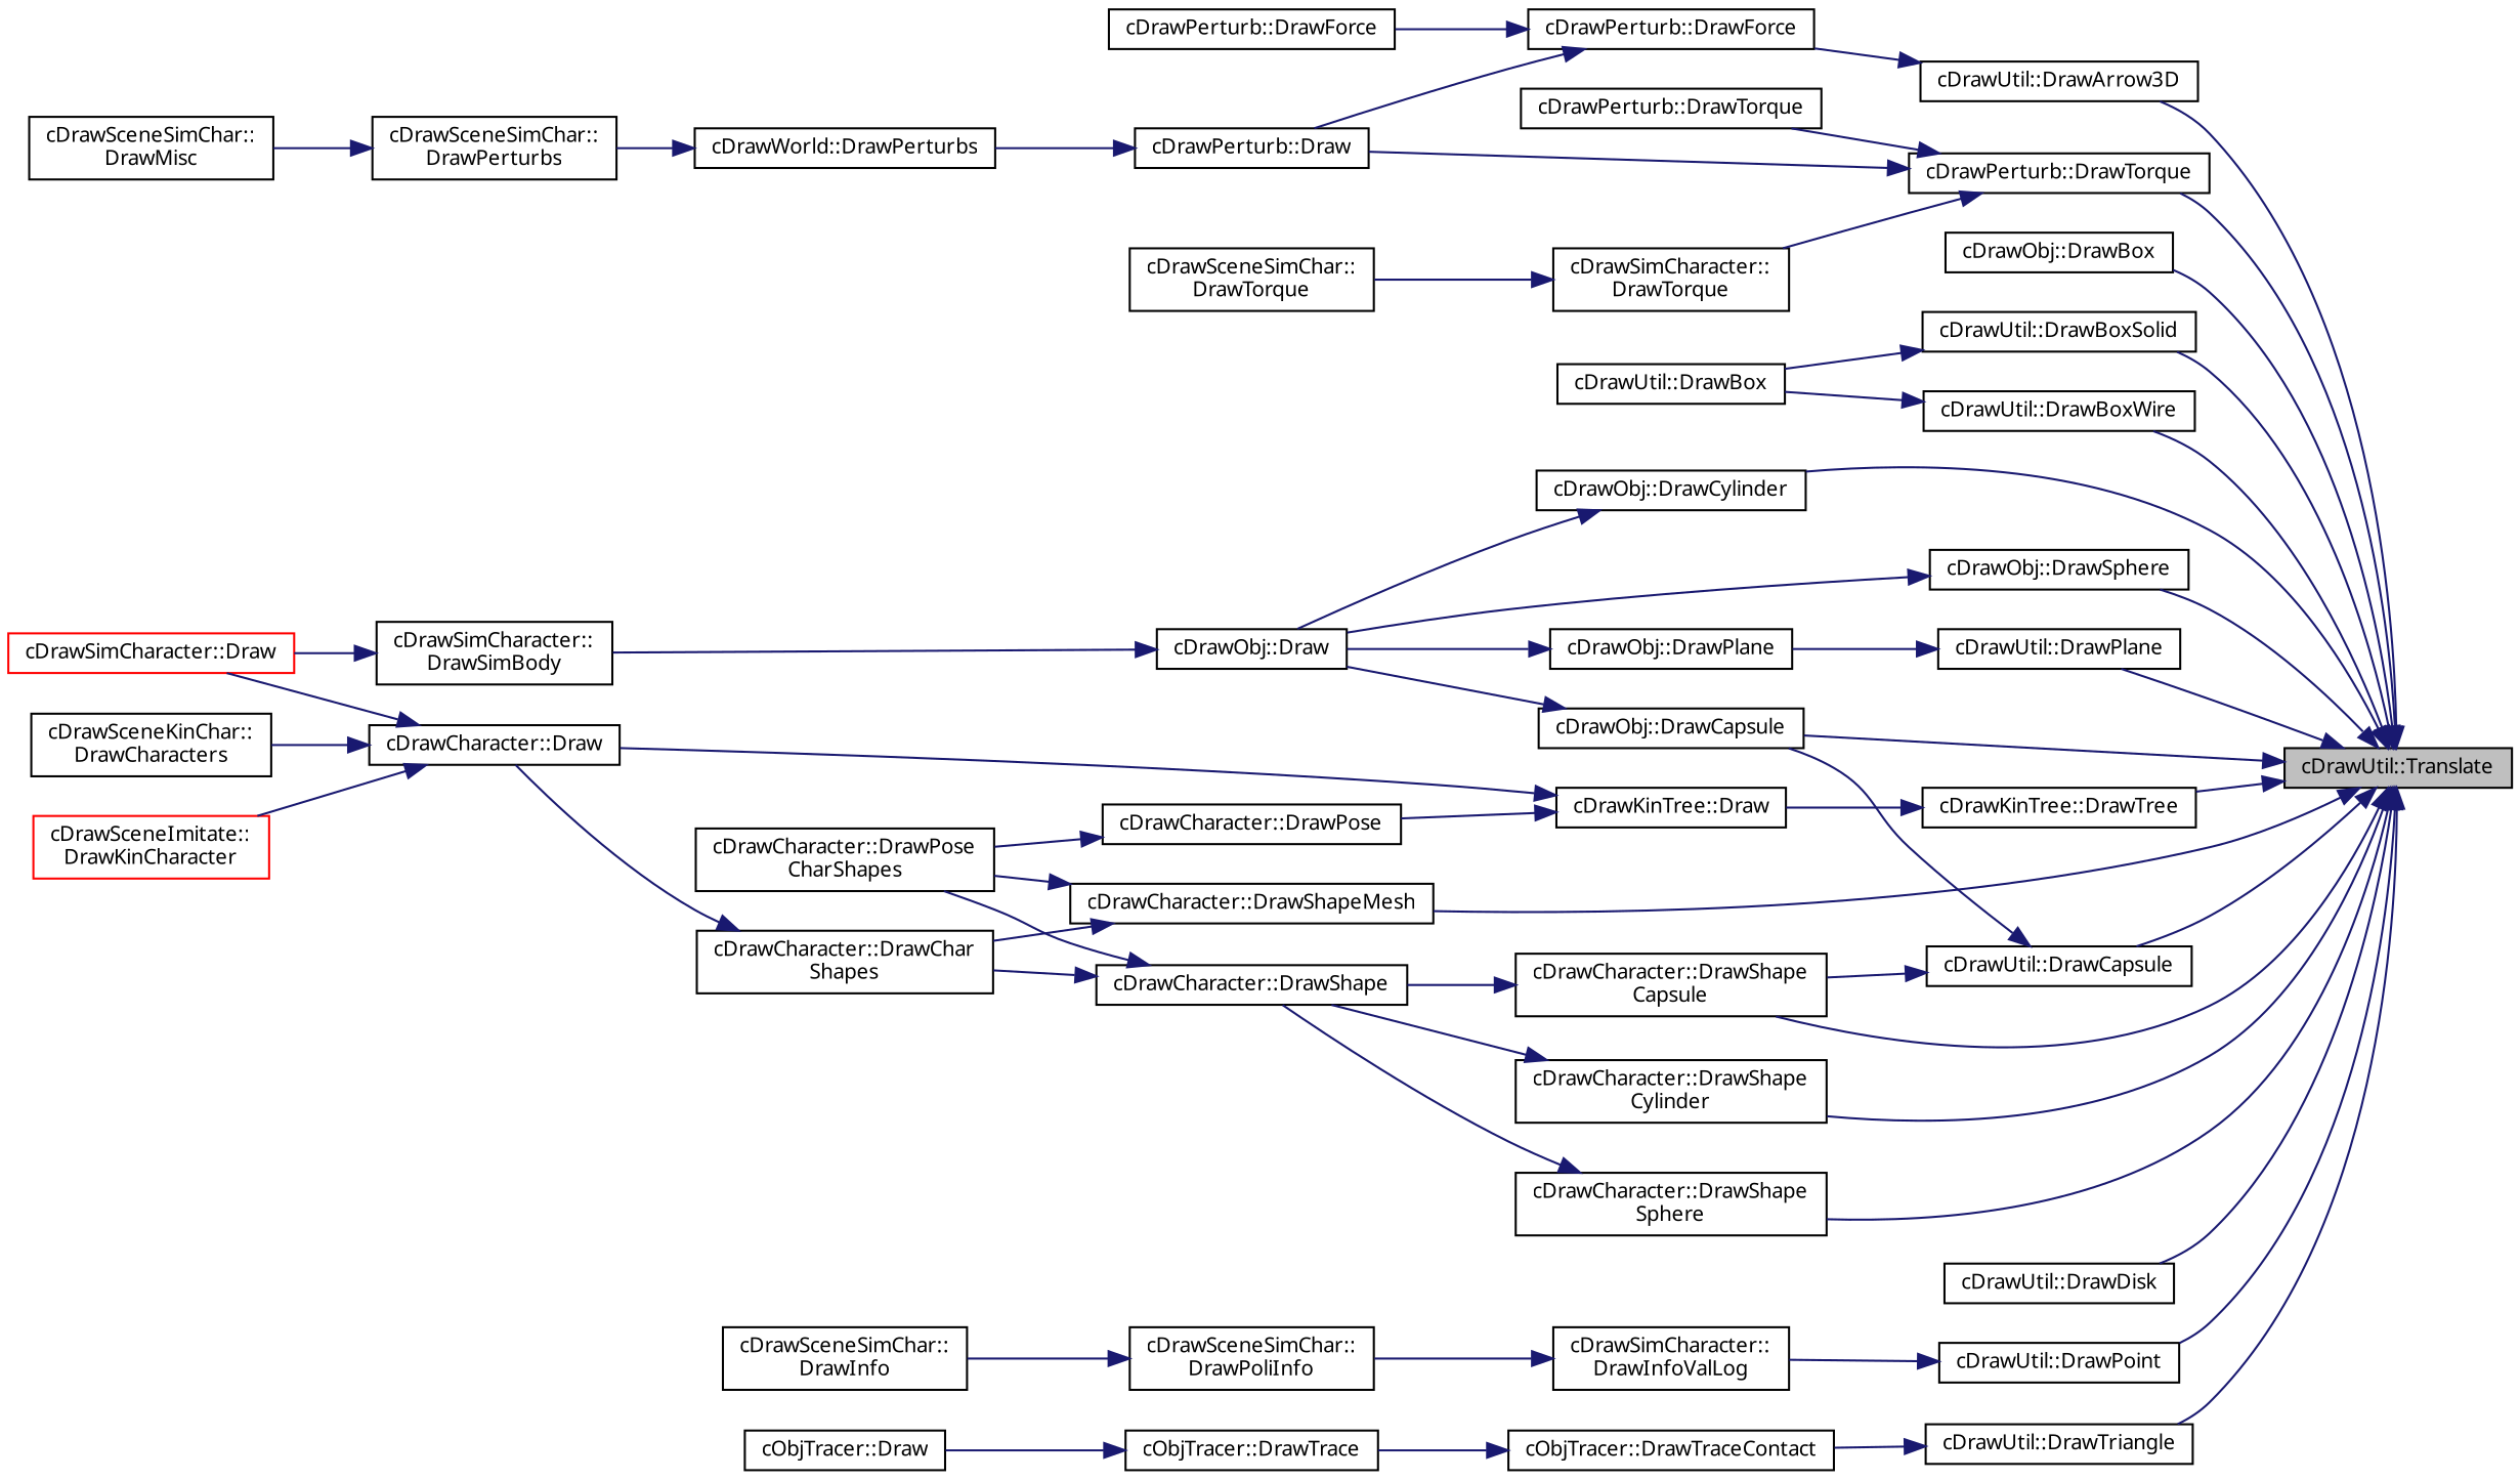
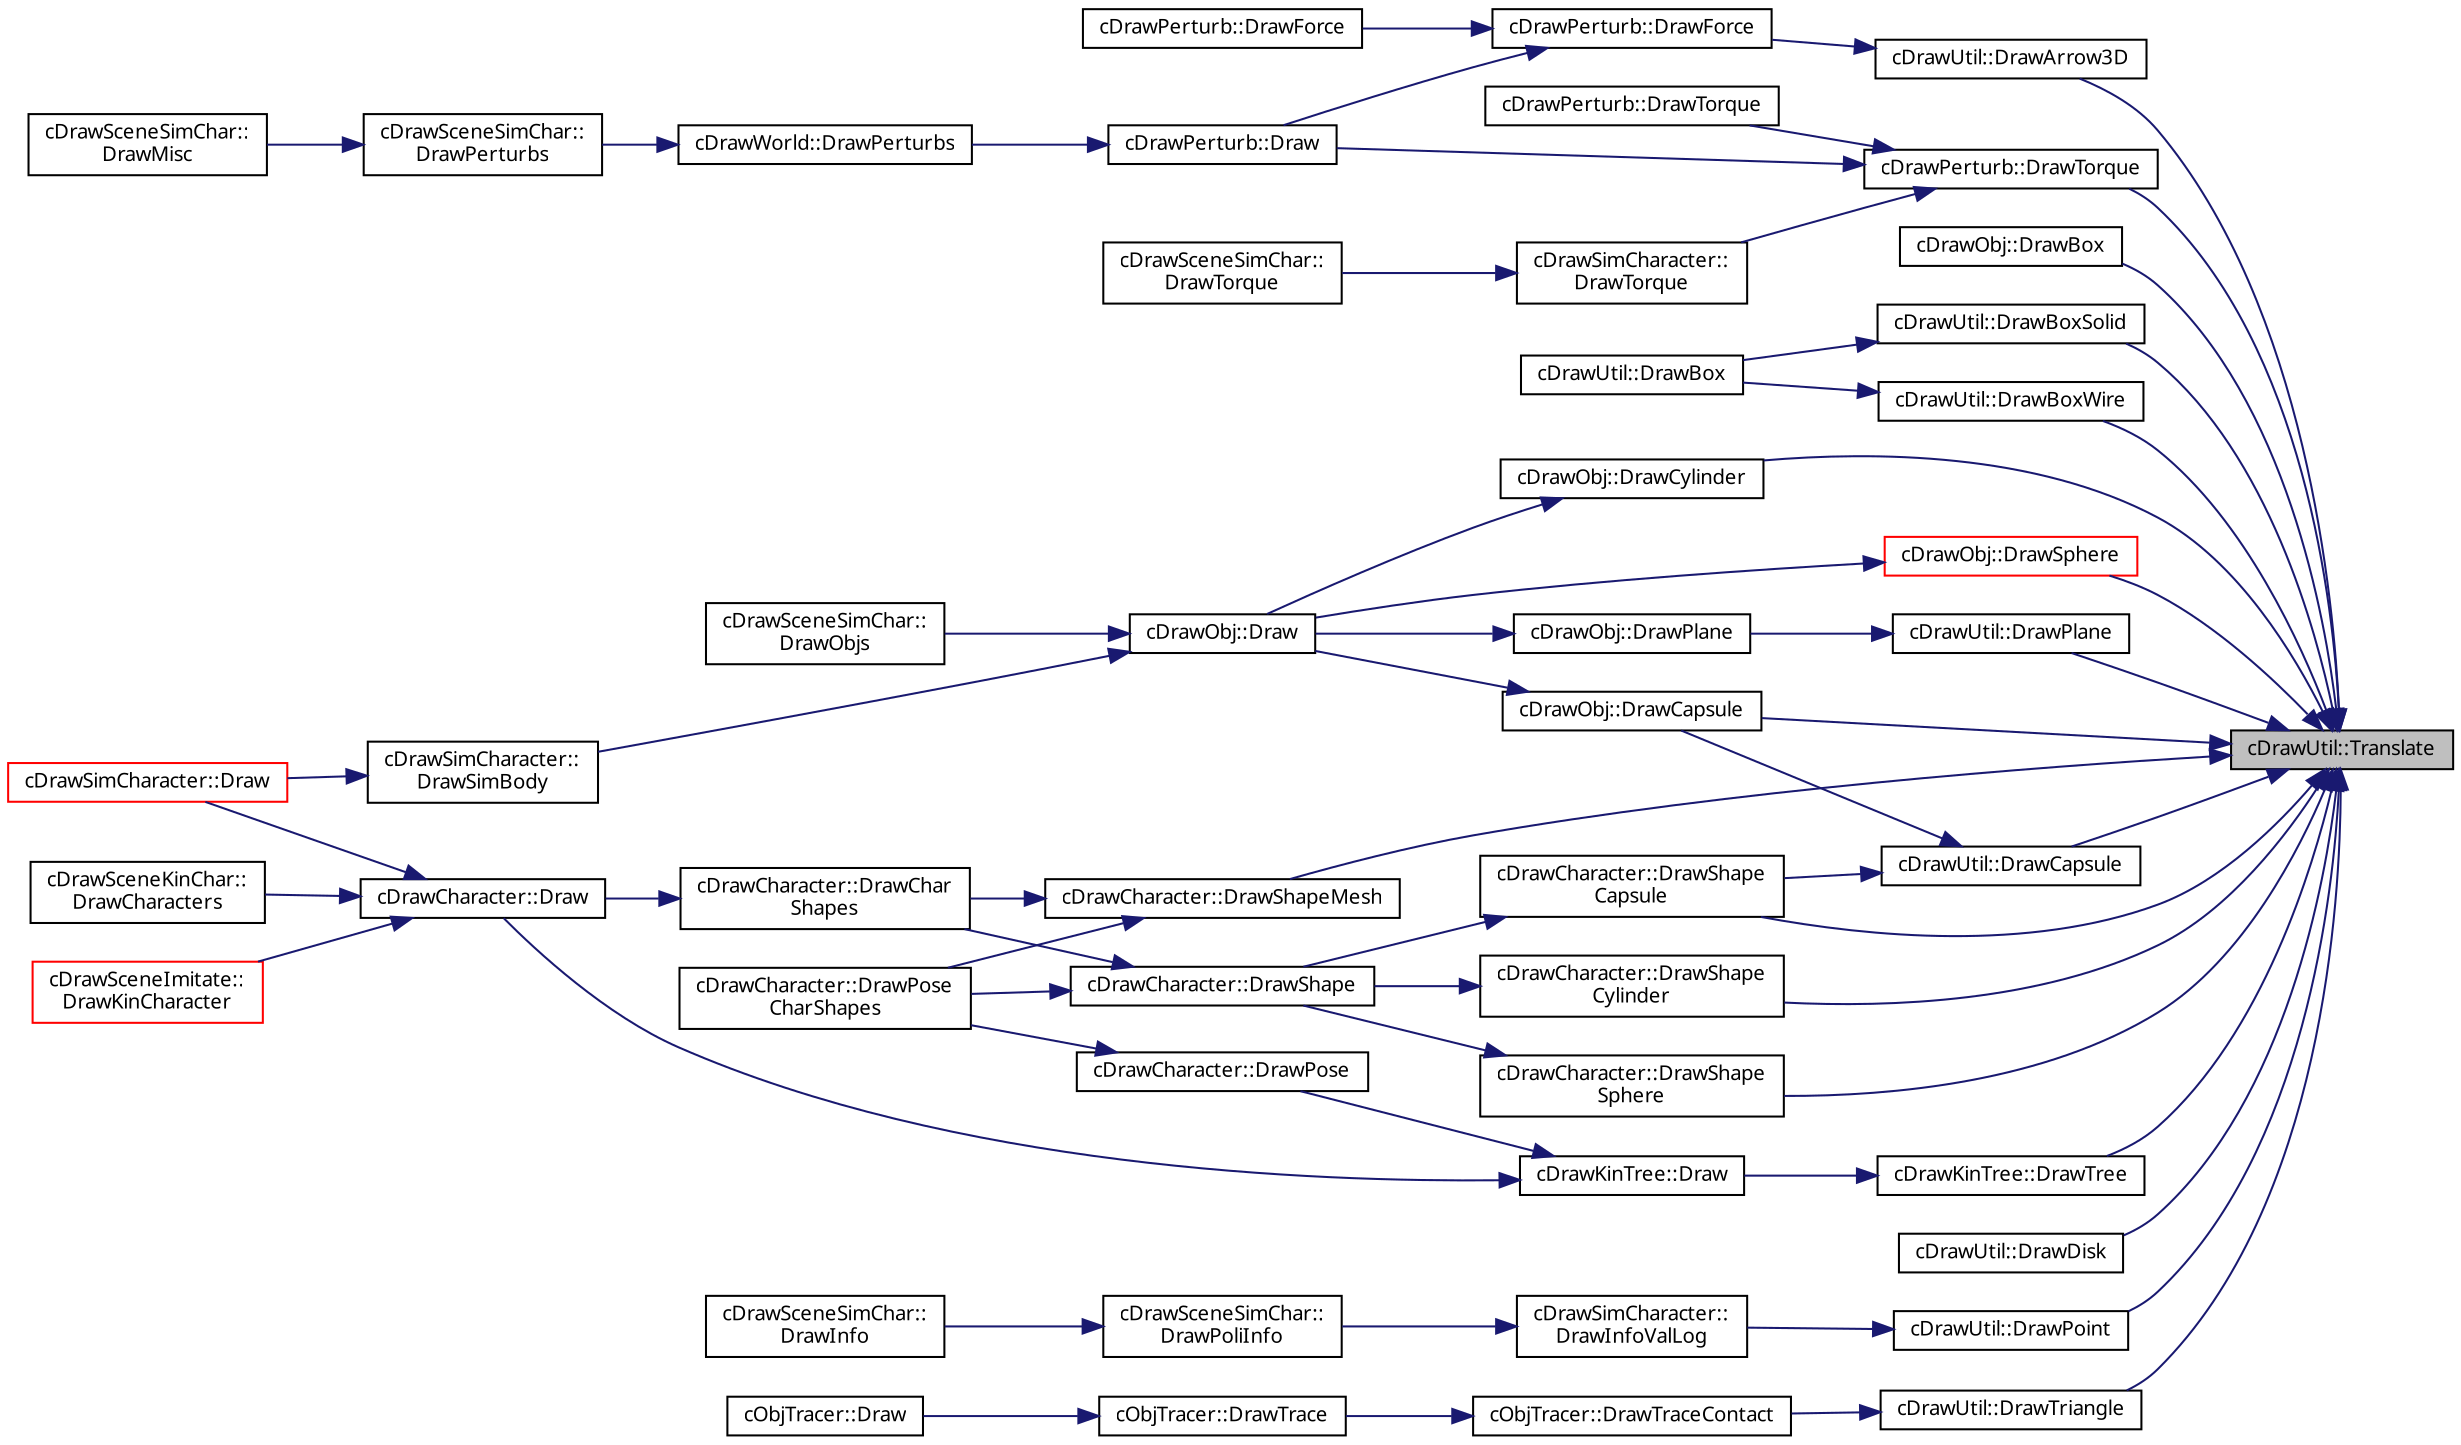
  digraph {
    fontname="Noto Sans"
    rankdir=RL
    node [color=black fillcolor=white fontname="Noto Sans" fontsize=10 shape=record style=filled]
    edge [color=midnightblue dir=back fontname="Noto Sans" fontsize=10 labelfontname=Helvetica labelfontsize=10 style=solid]
    n1 [fillcolor=grey75 fontcolor=black height=0.2 label="cDrawUtil::Translate" width=0.4]
    n2 [height=0.2 label="cDrawUtil::DrawArrow3D" width=0.4]
    n3 [height=0.2 label="cDrawObj::DrawBox" width=0.4]
    n4 [height=0.2 label="cDrawUtil::DrawBoxSolid" width=0.4]
    n5 [height=0.2 label="cDrawUtil::DrawBoxWire" width=0.4]
    n6 [height=0.2 label="cDrawObj::DrawCapsule" width=0.4]
    n7 [height=0.2 label="cDrawUtil::DrawCapsule" width=0.4]
    n8 [height=0.2 label="cDrawCharacter::DrawShape\lCapsule" width=0.4]
    n9 [height=0.2 label="cDrawObj::DrawCylinder" width=0.4]
    n10 [height=0.2 label="cDrawUtil::DrawDisk" width=0.4]
    n11 [height=0.2 label="cDrawUtil::DrawPlane" width=0.4]
    n12 [height=0.2 label="cDrawUtil::DrawPoint" width=0.4]
    n13 [height=0.2 label="cDrawCharacter::DrawShape\lCylinder" width=0.4]
    n14 [height=0.2 label="cDrawCharacter::DrawShapeMesh" width=0.4]
    n15 [height=0.2 label="cDrawCharacter::DrawShape\lSphere" width=0.4]
-   n16 [height=0.2 label="cDrawObj::DrawSphere" width=0.4]
+   n16 [color=red height=0.2 label="cDrawObj::DrawSphere" width=0.4]
    n17 [height=0.2 label="cDrawPerturb::DrawTorque" width=0.4]
    n18 [height=0.2 label="cDrawKinTree::DrawTree" width=0.4]
    n19 [height=0.2 label="cDrawUtil::DrawTriangle" width=0.4]
    n20 [height=0.2 label="cDrawPerturb::DrawForce" width=0.4]
    n21 [height=0.2 label="cDrawUtil::DrawBox" width=0.4]
    n22 [height=0.2 label="cDrawObj::Draw" width=0.4]
    n23 [height=0.2 label="cDrawCharacter::DrawShape" width=0.4]
    n24 [height=0.2 label="cDrawObj::DrawPlane" width=0.4]
    n25 [height=0.2 label="cDrawSimCharacter::\lDrawInfoValLog" width=0.4]
    n26 [height=0.2 label="cDrawCharacter::DrawChar\lShapes" width=0.4]
    n27 [height=0.2 label="cDrawCharacter::DrawPose\lCharShapes" width=0.4]
    n28 [height=0.2 label="cDrawPerturb::Draw" width=0.4]
    n29 [height=0.2 label="cDrawSimCharacter::\lDrawTorque" width=0.4]
    n30 [height=0.2 label="cDrawPerturb::DrawTorque" width=0.4]
    n31 [height=0.2 label="cDrawKinTree::Draw" width=0.4]
    n32 [height=0.2 label="cObjTracer::DrawTraceContact" width=0.4]
    n33 [height=0.2 label="cDrawPerturb::DrawForce" width=0.4]
    n34 [height=0.2 label="cDrawWorld::DrawPerturbs" width=0.4]
    n35 [height=0.2 label="cDrawSceneSimChar::\lDrawPerturbs" width=0.4]
    n36 [height=0.2 label="cDrawSceneSimChar::\lDrawMisc" width=0.4]
+   n37 [height=0.2 label="cDrawSceneSimChar::\lDrawObjs" width=0.4]
    n38 [height=0.2 label="cDrawSimCharacter::\lDrawSimBody" width=0.4]
    n39 [color=red height=0.2 label="cDrawSimCharacter::Draw" width=0.4]
    n40 [height=0.2 label="cDrawCharacter::Draw" width=0.4]
    n41 [height=0.2 label="cDrawSceneKinChar::\lDrawCharacters" width=0.4]
    n42 [color=red height=0.2 label="cDrawSceneImitate::\lDrawKinCharacter" width=0.4]
    n43 [height=0.2 label="cDrawCharacter::DrawPose" width=0.4]
    n44 [height=0.2 label="cDrawSceneSimChar::\lDrawPoliInfo" width=0.4]
    n45 [height=0.2 label="cDrawSceneSimChar::\lDrawInfo" width=0.4]
    n46 [height=0.2 label="cDrawSceneSimChar::\lDrawTorque" width=0.4]
    n47 [height=0.2 label="cObjTracer::DrawTrace" width=0.4]
    n48 [height=0.2 label="cObjTracer::Draw" width=0.4]
    n1 -> n2
    n1 -> n3
    n1 -> n4
    n1 -> n5
    n1 -> n6
    n1 -> n7
    n1 -> n8
    n1 -> n9
    n1 -> n10
    n1 -> n11
    n1 -> n12
    n1 -> n13
    n1 -> n14
    n1 -> n15
    n1 -> n16
    n1 -> n17
    n1 -> n18
    n1 -> n19
    n2 -> n20
    n4 -> n21
    n5 -> n21
    n6 -> n22
    n7 -> n6
    n7 -> n8
    n8 -> n23
    n9 -> n22
    n11 -> n24
    n12 -> n25
    n13 -> n23
    n14 -> n26
    n14 -> n27
    n15 -> n23
    n16 -> n22
    n17 -> n28
    n17 -> n29
    n17 -> n30
    n18 -> n31
    n19 -> n32
    n20 -> n28
    n20 -> n33
+   n22 -> n37
    n22 -> n38
    n23 -> n26
    n23 -> n27
    n24 -> n22
    n25 -> n44
    n26 -> n40
    n28 -> n34
    n29 -> n46
    n31 -> n40
    n31 -> n43
    n32 -> n47
    n34 -> n35
    n35 -> n36
    n38 -> n39
    n40 -> n39
    n40 -> n41
    n40 -> n42
    n43 -> n27
    n44 -> n45
    n47 -> n48
  }
